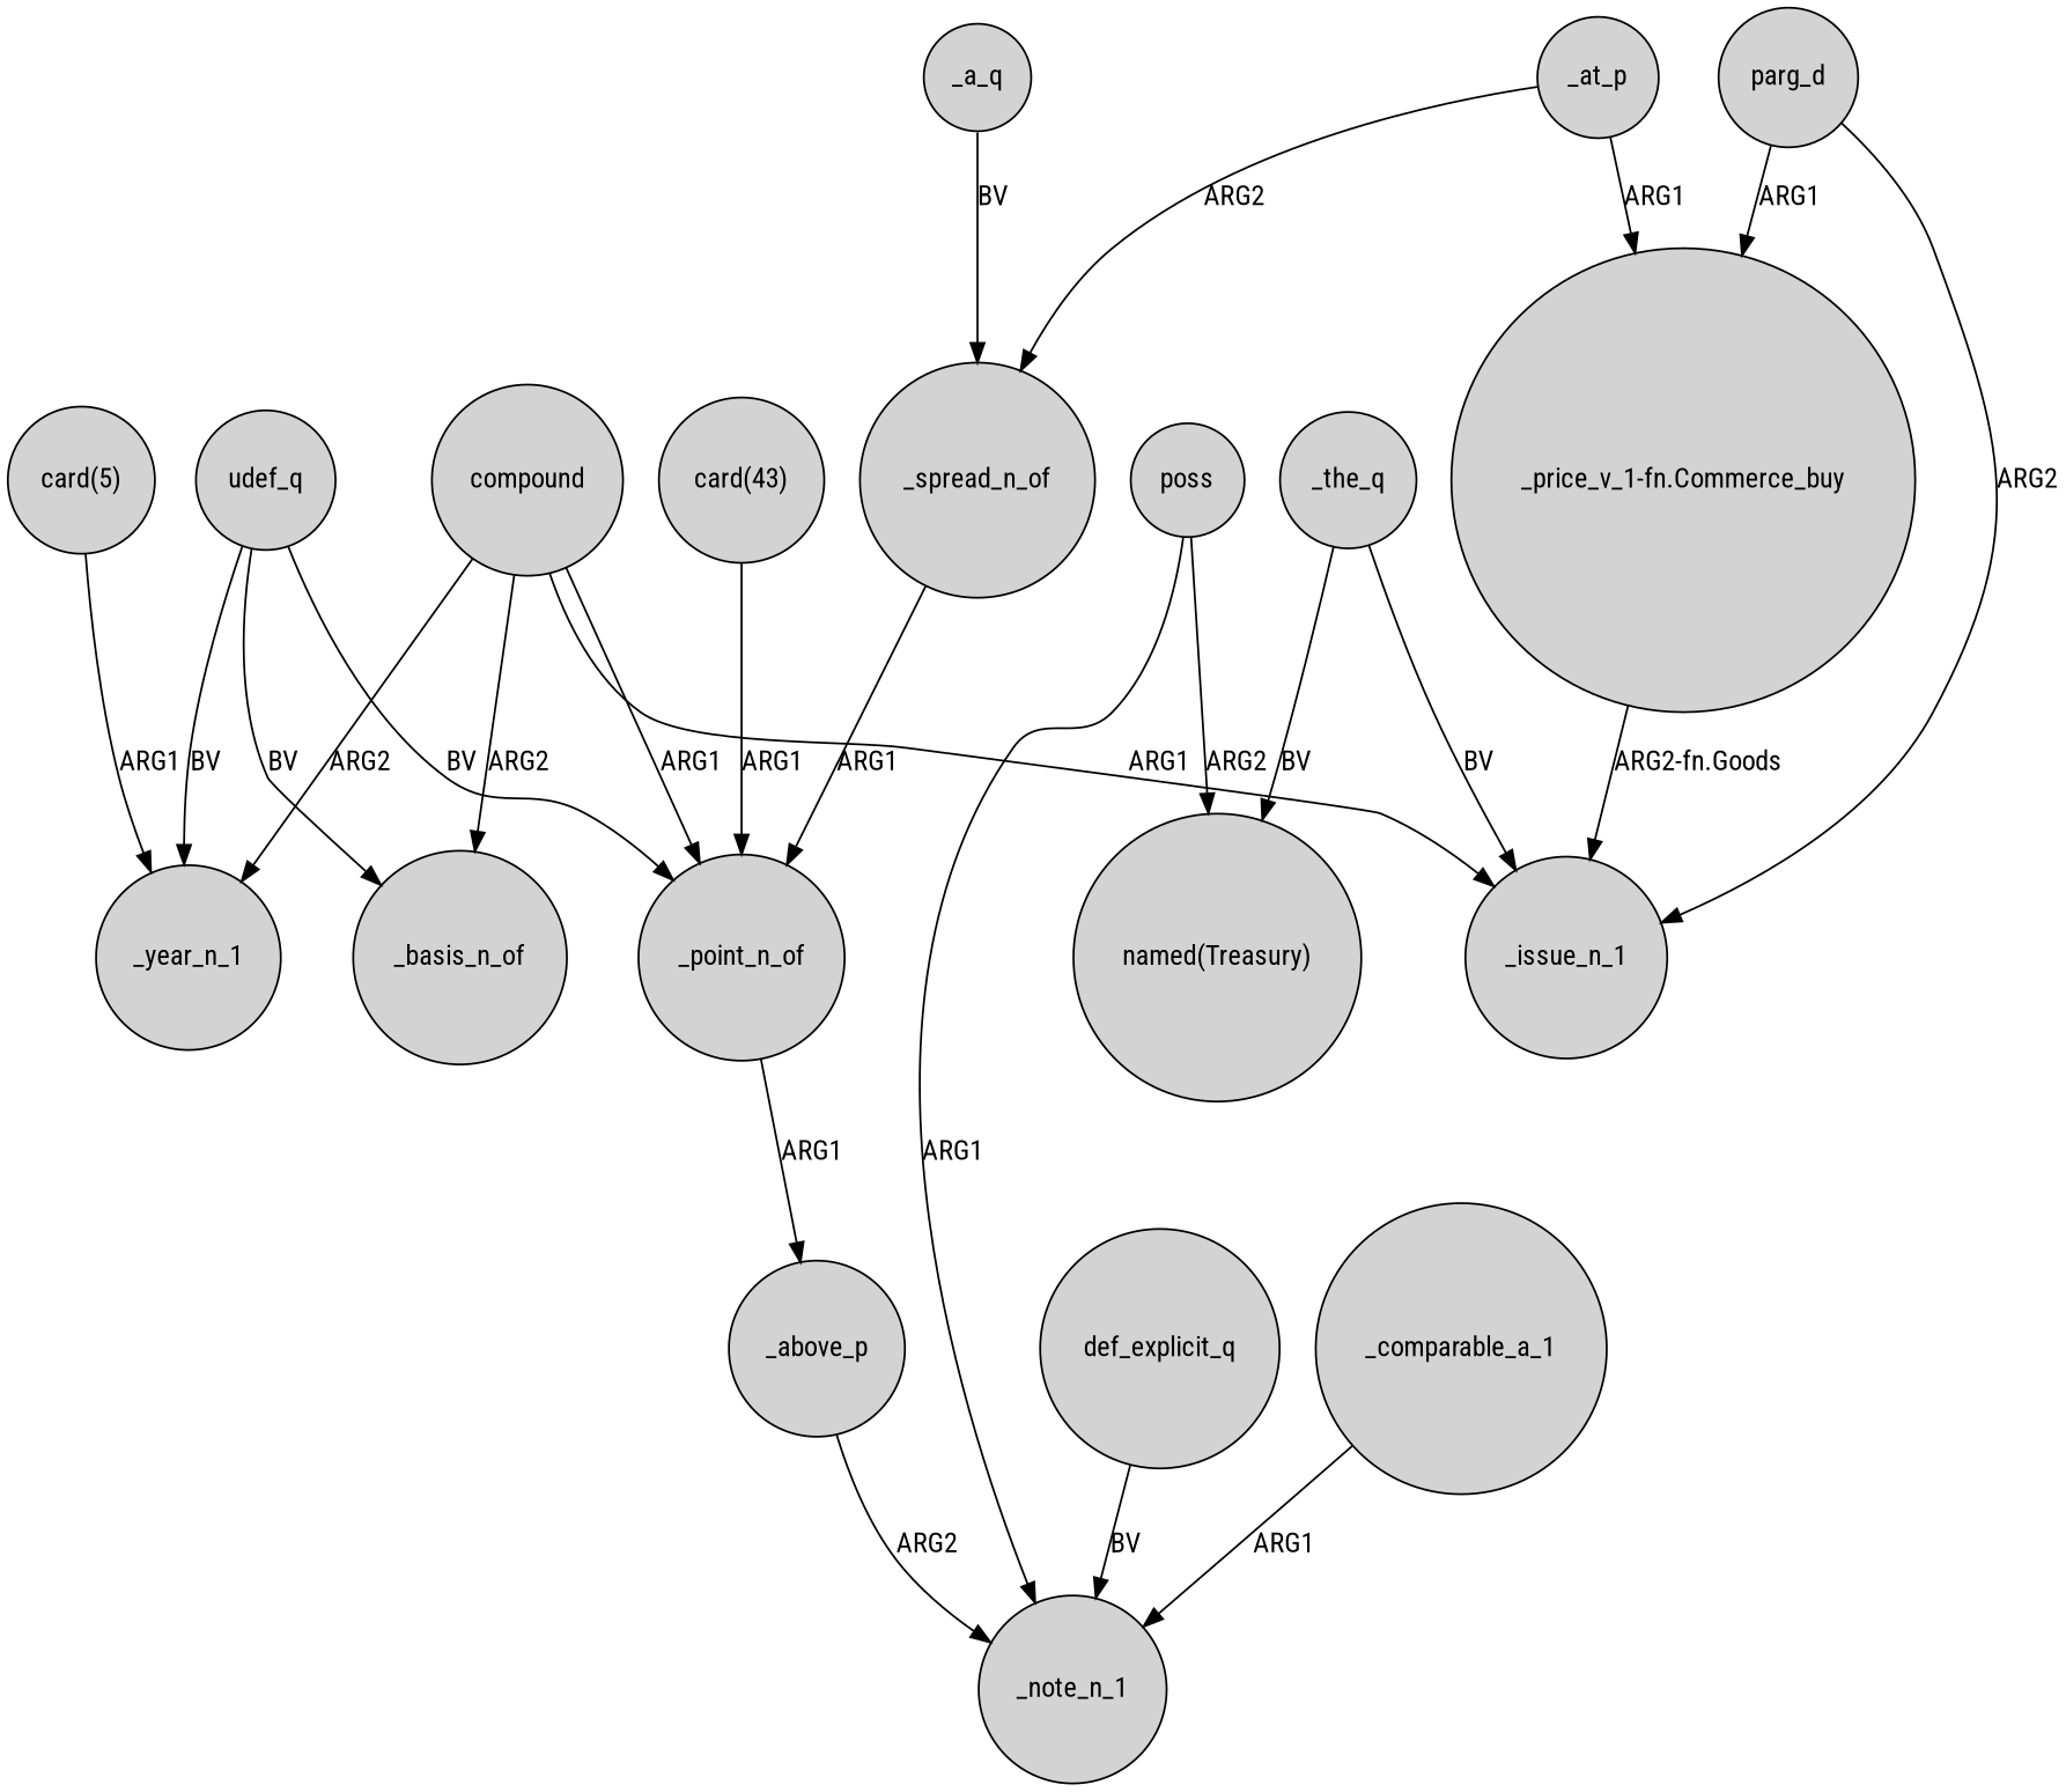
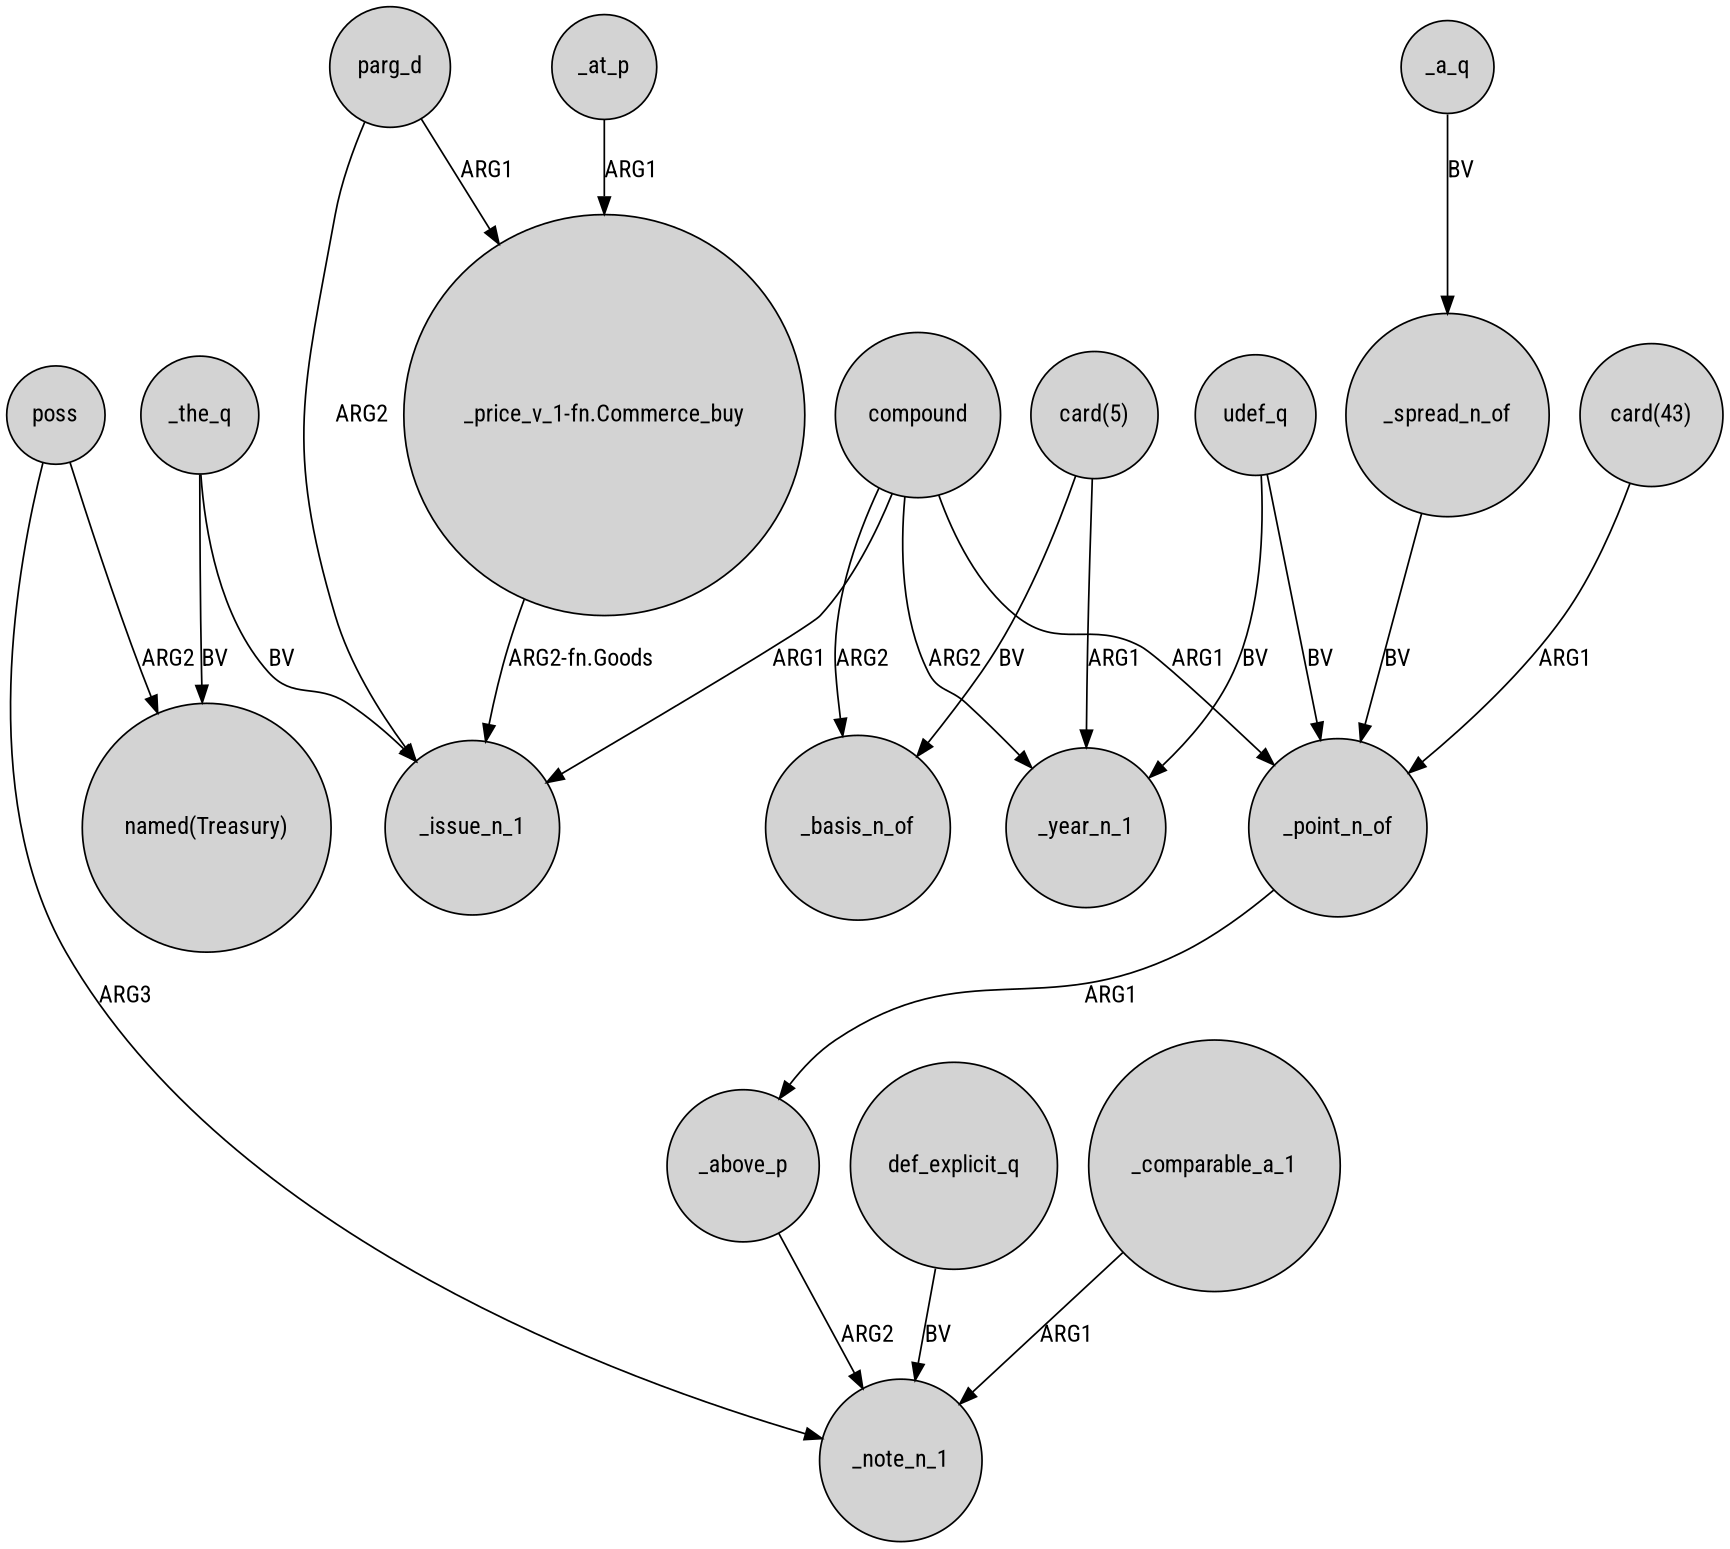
  digraph {
    fontname="Roboto Condensed"
    node [fontname="Roboto Condensed" shape=circle style=filled]
    edge [fontname="Roboto Condensed"]
    udef_q
    _basis_n_of
    _point_n_of
    _year_n_1
    _above_p
    "_price_v_1-fn.Commerce_buy"
    _issue_n_1
    poss
    "named(Treasury)"
    _note_n_1
    _at_p
    _spread_n_of
    parg_d
    def_explicit_q
    compound
    _comparable_a_1
    "card(43)"
    "card(5)"
    _the_q
    _a_q
-   udef_q -> _basis_n_of [label=BV]
+   "card(5)" -> _basis_n_of [label=BV]
    udef_q -> _point_n_of [label=BV]
    udef_q -> _year_n_1 [label=BV]
    _point_n_of -> _above_p [label=ARG1]
    _above_p -> _note_n_1 [label=ARG2]
    "_price_v_1-fn.Commerce_buy" -> _issue_n_1 [label="ARG2-fn.Goods"]
    poss -> "named(Treasury)" [label=ARG2]
-   poss -> _note_n_1 [label=ARG1]
+   poss -> _note_n_1 [label=ARG3]
    _at_p -> "_price_v_1-fn.Commerce_buy" [label=ARG1]
-   _at_p -> _spread_n_of [label=ARG2]
-   _spread_n_of -> _point_n_of [label=ARG1]
+   _spread_n_of -> _point_n_of [label=BV]
    parg_d -> "_price_v_1-fn.Commerce_buy" [label=ARG1]
    parg_d -> _issue_n_1 [label=ARG2]
    def_explicit_q -> _note_n_1 [label=BV]
    compound -> _basis_n_of [label=ARG2]
    compound -> _point_n_of [label=ARG1]
    compound -> _year_n_1 [label=ARG2]
    compound -> _issue_n_1 [label=ARG1]
    _comparable_a_1 -> _note_n_1 [label=ARG1]
    "card(43)" -> _point_n_of [label=ARG1]
    "card(5)" -> _year_n_1 [label=ARG1]
    _the_q -> _issue_n_1 [label=BV]
    _the_q -> "named(Treasury)" [label=BV]
    _a_q -> _spread_n_of [label=BV]
  }
